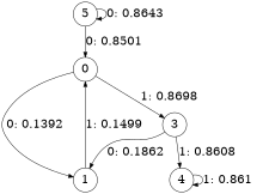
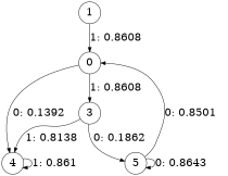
  digraph {
    node [fontsize=24 shape=circle]
    edge [fontsize=24]
    0
    1
    3
    4
    5
-   0 -> 1 [label="0: 0.1392   "]
-   0 -> 3 [label="1: 0.8698   "]
-   1 -> 0 [label="1: 0.1499   "]
-   3 -> 1 [label="0: 0.1862   "]
-   3 -> 4 [label="1: 0.8608   "]
+   0 -> 4 [label="0: 0.1392   "]
+   0 -> 3 [label="1: 0.8608   "]
+   1 -> 0 [label="1: 0.8608   "]
+   3 -> 5 [label="0: 0.1862   "]
+   3 -> 4 [label="1: 0.8138   "]
    4 -> 4 [label="1: 0.861    "]
    5 -> 0 [label="0: 0.8501   "]
    5 -> 5 [label="0: 0.8643   "]
  }
